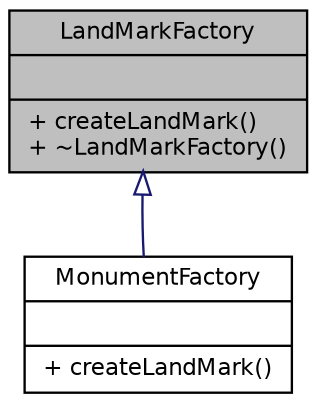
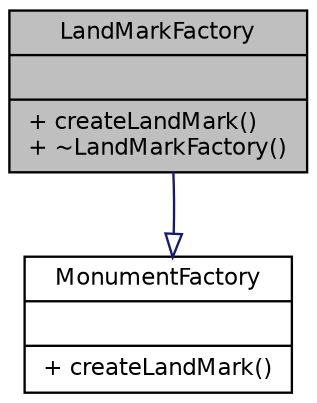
  digraph {
    node [color=black fontname=Helvetica fontsize=10 shape=record style=filled]
    n1 [fillcolor=grey75 fontcolor=black height=0.2 label="{LandMarkFactory\n||+ createLandMark()\l+ ~LandMarkFactory()\l}" width=0.4]
    n2 [fillcolor=white height=0.2 label="{MonumentFactory\n||+ createLandMark()\l}" width=0.4]
-   n1 -> n2 [arrowtail=onormal color=midnightblue dir=back fontname=Helvetica fontsize=10 labelfontname=Helvetica labelfontsize=10 style=solid]
+   n2 -> n1 [arrowtail=onormal color=midnightblue dir=back fontname=Helvetica fontsize=10 labelfontname=Helvetica labelfontsize=10 style=solid]
  }
